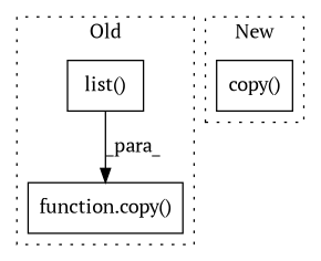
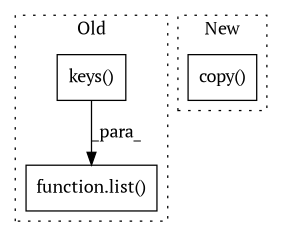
  digraph {
    fontname="PT Serif"
    node [a=75 shape=box fontname="PT Serif"]
-   n1 [l=34 label="list()" s=3914]
-   n2 [l="5,1" label="function.copy()" s="3909,3948"]
+   n1 [l=34 label="keys()" s=3914]
+   n2 [l="5,1" label="function.list()" s="3909,3948"]
    n3 [l=33 label="copy()" s=2044]
    subgraph cluster_1 {
      label=Old
      style=dotted
      n1
      n2
    }
    subgraph cluster_2 {
      label=New
      style=dotted
      n3
    }
    n1 -> n2 [label=_para_ fontname="PT Serif"]
  }
